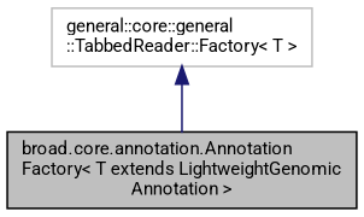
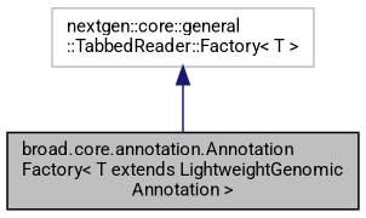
  digraph {
    fontname=Roboto
    node [fontname=Roboto fontsize=10 shape=record style=filled]
    n1 [color=black fillcolor=grey75 fontcolor=black height=0.2 label="broad.core.annotation.Annotation\lFactory\< T extends LightweightGenomic\lAnnotation \>" width=0.4]
-   n2 [color=grey75 fillcolor=white height=0.2 label="general::core::general\l::TabbedReader::Factory\< T \>" width=0.4]
+   n2 [color=grey75 fillcolor=white height=0.2 label="nextgen::core::general\l::TabbedReader::Factory\< T \>" width=0.4]
    n2 -> n1 [color=midnightblue dir=back fontname=Roboto fontsize=10 labelfontname=Helvetica labelfontsize=10 style=solid]
  }
